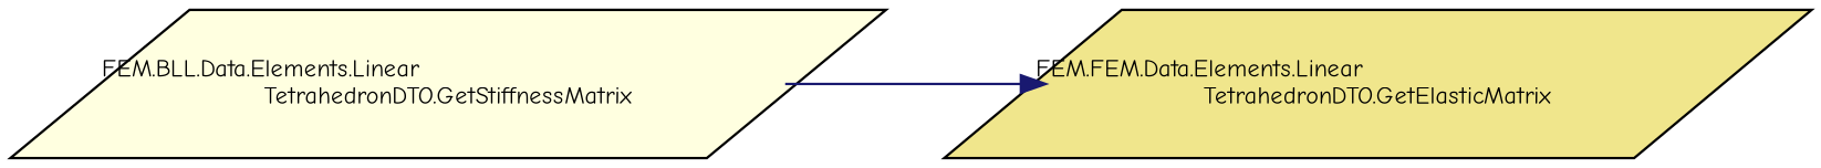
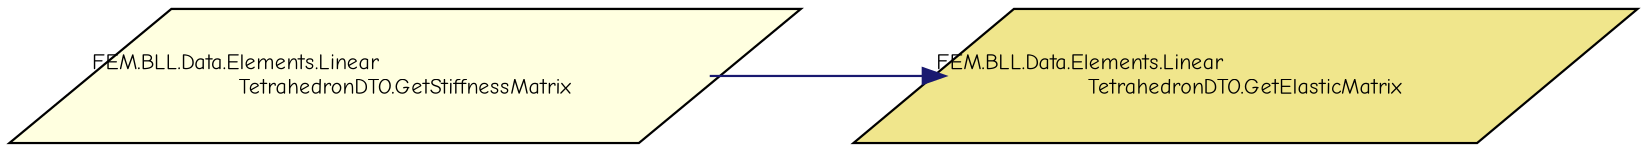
  digraph {
    rankdir=LR
    fontname="Comic Neue"
    node [color=black fontname="Comic Neue" fontsize=10 shape=parallelogram style=filled]
    n1 [fillcolor=lightyellow fontcolor=black height=0.2 label="FEM.BLL.Data.Elements.Linear\lTetrahedronDTO.GetStiffnessMatrix" width=0.4]
-   n2 [fillcolor=khaki height=0.2 label="FEM.FEM.Data.Elements.Linear\lTetrahedronDTO.GetElasticMatrix" width=0.4]
+   n2 [fillcolor=khaki height=0.2 label="FEM.BLL.Data.Elements.Linear\lTetrahedronDTO.GetElasticMatrix" width=0.4]
    n1 -> n2 [color=midnightblue fontname="Comic Neue" fontsize=10 labelfontname=Helvetica labelfontsize=10 style=solid]
  }
